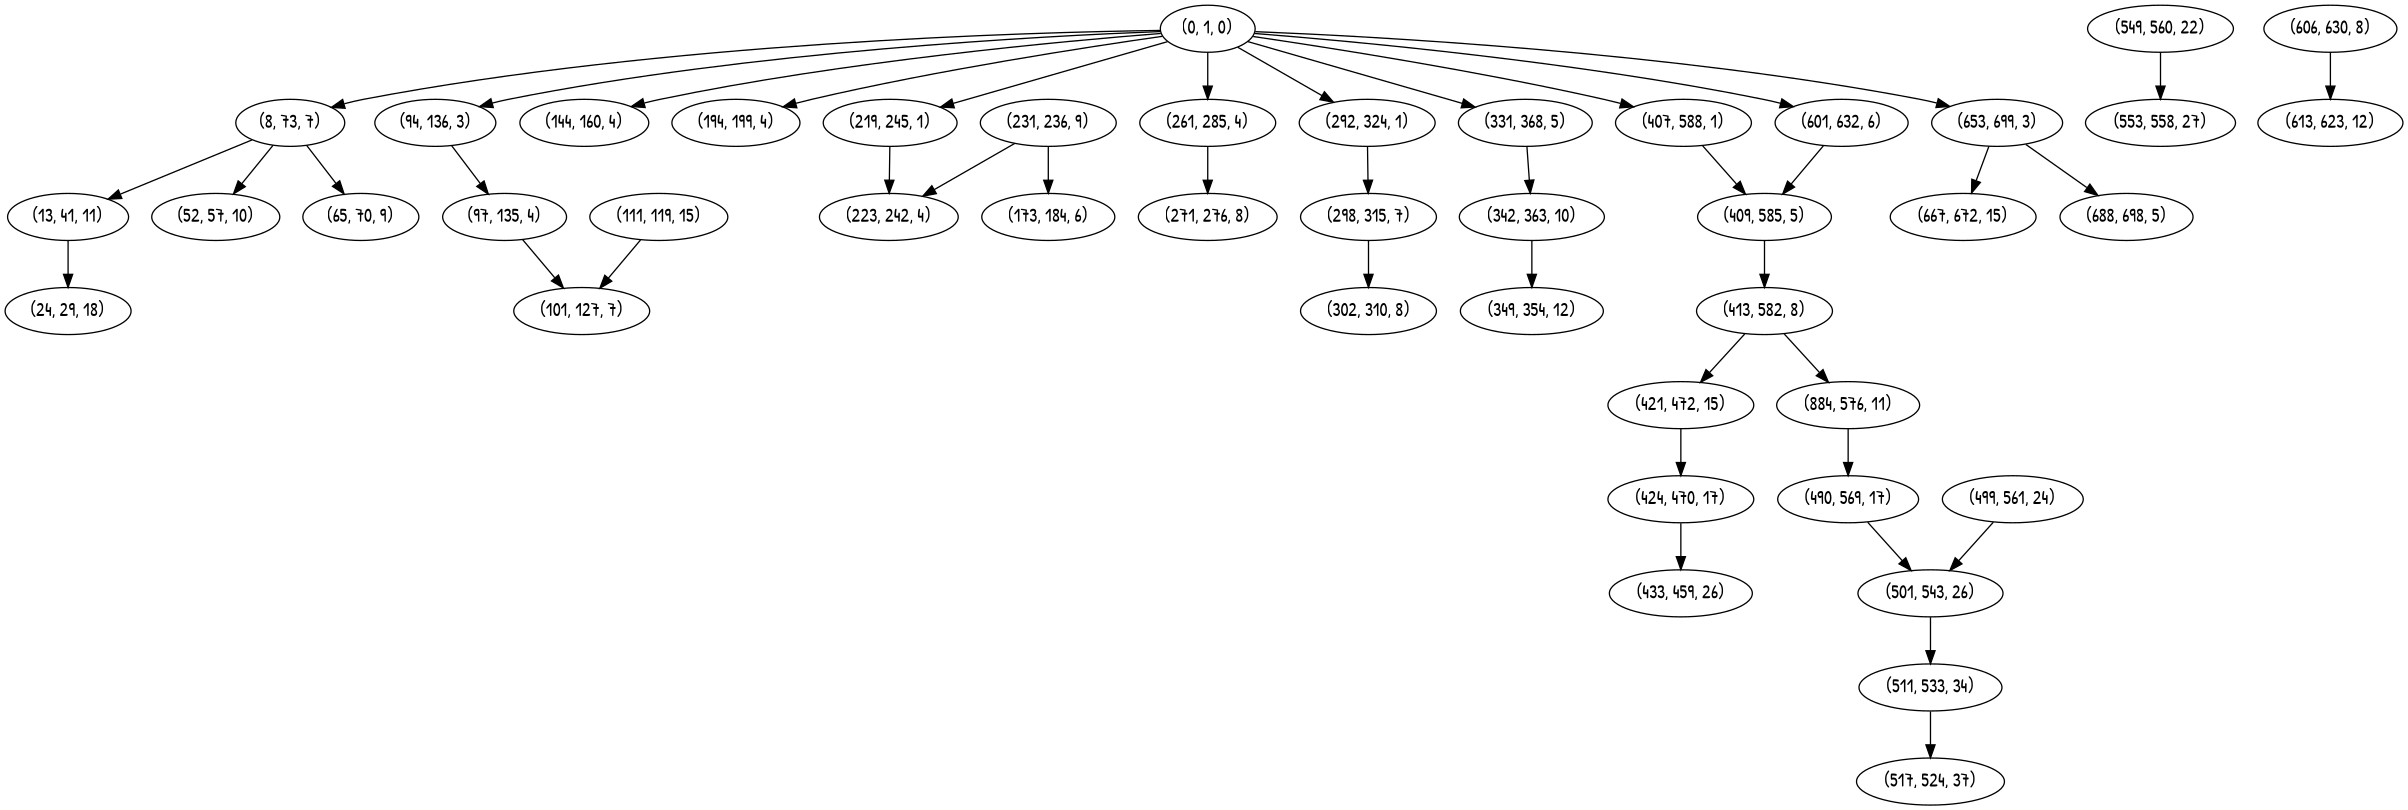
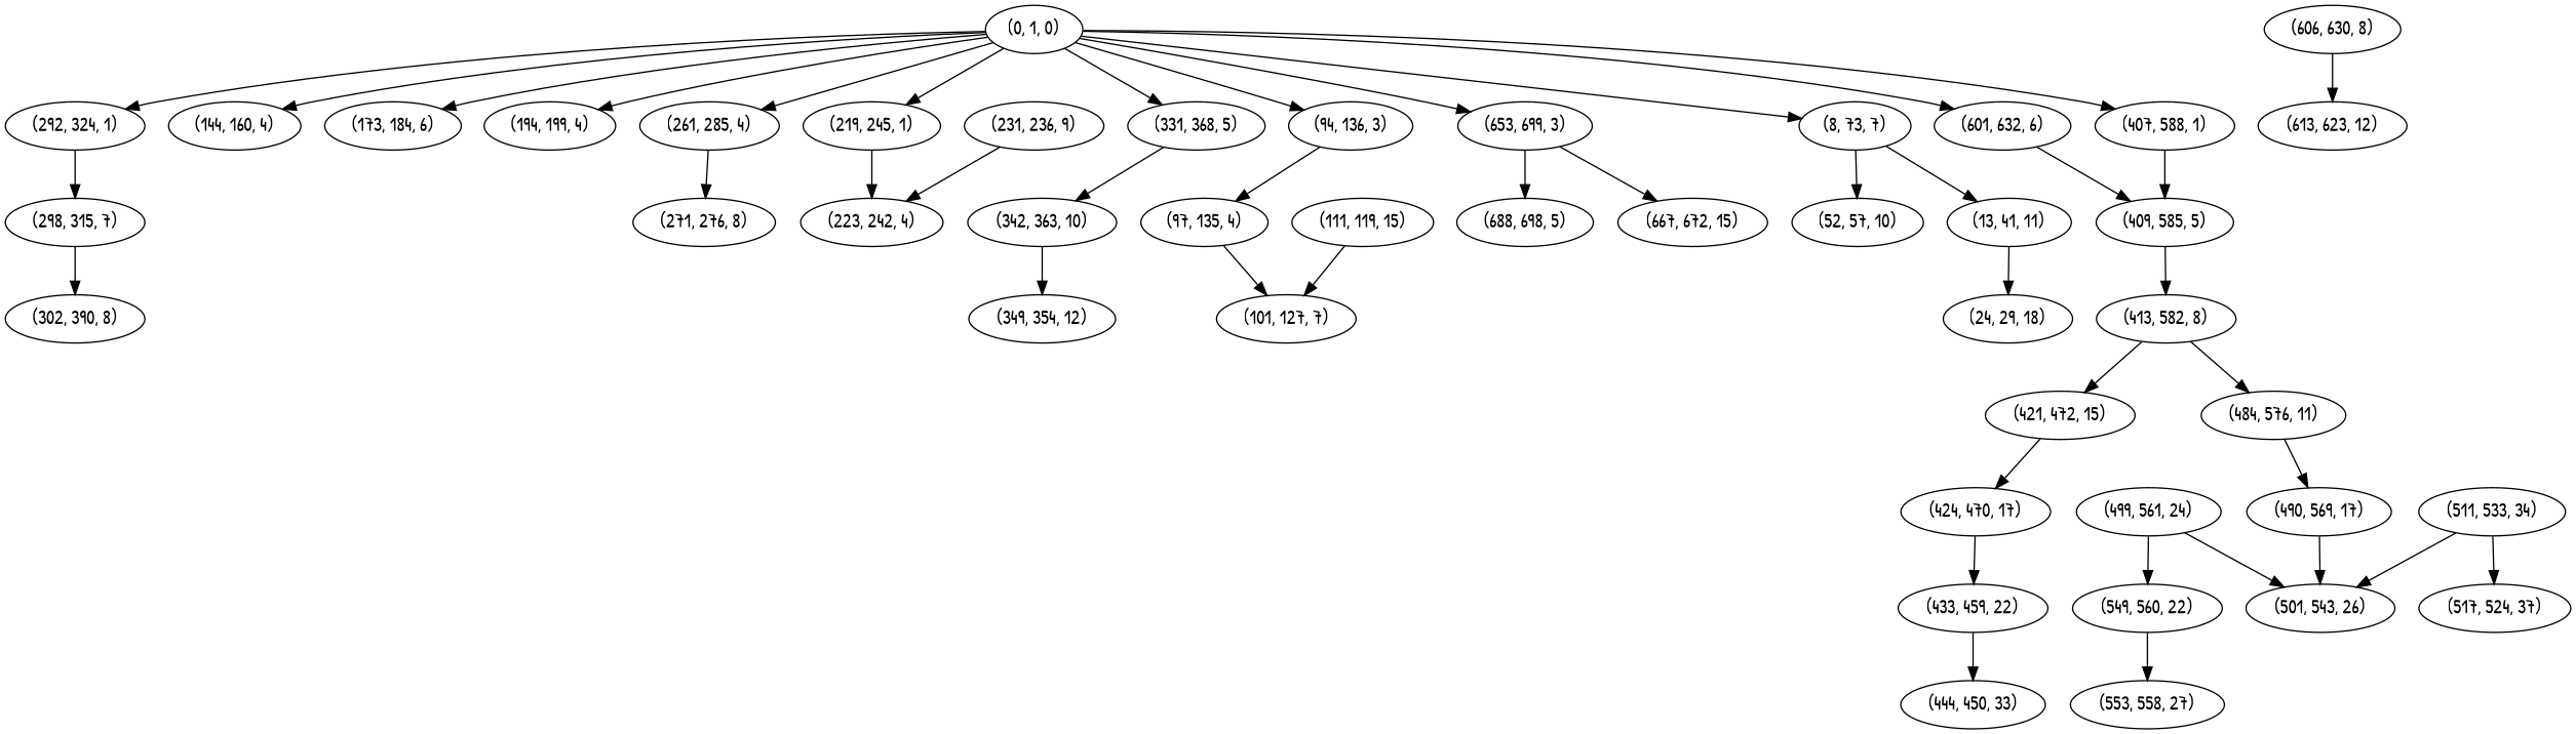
  digraph {
    fontname="Patrick Hand"
    node [fontname="Patrick Hand"]
    edge [fontname="Patrick Hand"]
    n1 [label="(0, 1, 0)"]
    "(8, 73, 7)"
    "(94, 136, 3)"
    "(144, 160, 4)"
    "(173, 184, 6)"
    "(194, 199, 4)"
    "(219, 245, 1)"
    "(261, 285, 4)"
    "(292, 324, 1)"
    "(331, 368, 5)"
    n11 [label="(407, 588, 1)"]
    "(601, 632, 6)"
    "(653, 699, 3)"
    "(13, 41, 11)"
    "(52, 57, 10)"
-   "(65, 70, 9)"
    "(97, 135, 4)"
    "(223, 242, 4)"
    "(271, 276, 8)"
    "(298, 315, 7)"
    "(342, 363, 10)"
    "(409, 585, 5)"
    "(667, 672, 15)"
    n24 [label="(688, 698, 5)"]
    "(24, 29, 18)"
    "(101, 127, 7)"
    "(111, 119, 15)"
    "(231, 236, 9)"
-   "(302, 310, 8)"
+   "(302, 310, 8)" [label="(302, 390, 8)"]
    "(349, 354, 12)"
    "(413, 582, 8)"
    "(421, 472, 15)"
-   "(484, 576, 11)" [label="(884, 576, 11)"]
+   "(484, 576, 11)"
    "(424, 470, 17)"
    "(490, 569, 17)"
-   "(433, 459, 26)"
+   "(433, 459, 26)" [label="(433, 459, 22)"]
+   "(444, 450, 33)"
    "(501, 543, 26)"
    "(499, 561, 24)"
    n40 [label="(549, 560, 22)"]
    "(511, 533, 34)"
    "(553, 558, 27)"
    "(517, 524, 37)"
    "(606, 630, 8)"
    "(613, 623, 12)"
    n1 -> "(8, 73, 7)"
    n1 -> "(94, 136, 3)"
    n1 -> "(144, 160, 4)"
-   "(231, 236, 9)" -> "(173, 184, 6)"
+   n1 -> "(173, 184, 6)"
    n1 -> "(194, 199, 4)"
    n1 -> "(219, 245, 1)"
    n1 -> "(261, 285, 4)"
    n1 -> "(292, 324, 1)"
    n1 -> "(331, 368, 5)"
    n1 -> n11
    n1 -> "(601, 632, 6)"
    n1 -> "(653, 699, 3)"
    "(8, 73, 7)" -> "(13, 41, 11)"
    "(8, 73, 7)" -> "(52, 57, 10)"
-   "(8, 73, 7)" -> "(65, 70, 9)"
    "(94, 136, 3)" -> "(97, 135, 4)"
    "(219, 245, 1)" -> "(223, 242, 4)"
    "(261, 285, 4)" -> "(271, 276, 8)"
    "(292, 324, 1)" -> "(298, 315, 7)"
    "(331, 368, 5)" -> "(342, 363, 10)"
    n11 -> "(409, 585, 5)"
    "(601, 632, 6)" -> "(409, 585, 5)"
    "(653, 699, 3)" -> "(667, 672, 15)"
    "(653, 699, 3)" -> n24
    "(13, 41, 11)" -> "(24, 29, 18)"
    "(97, 135, 4)" -> "(101, 127, 7)"
    "(298, 315, 7)" -> "(302, 310, 8)"
    "(342, 363, 10)" -> "(349, 354, 12)"
    "(409, 585, 5)" -> "(413, 582, 8)"
    "(111, 119, 15)" -> "(101, 127, 7)"
    "(231, 236, 9)" -> "(223, 242, 4)"
    "(413, 582, 8)" -> "(421, 472, 15)"
    "(413, 582, 8)" -> "(484, 576, 11)"
    "(421, 472, 15)" -> "(424, 470, 17)"
    "(484, 576, 11)" -> "(490, 569, 17)"
    "(424, 470, 17)" -> "(433, 459, 26)"
    "(490, 569, 17)" -> "(501, 543, 26)"
-   "(501, 543, 26)" -> "(511, 533, 34)"
+   "(433, 459, 26)" -> "(444, 450, 33)"
+   "(511, 533, 34)" -> "(501, 543, 26)"
    "(499, 561, 24)" -> "(501, 543, 26)"
+   "(499, 561, 24)" -> n40
    n40 -> "(553, 558, 27)"
    "(511, 533, 34)" -> "(517, 524, 37)"
    "(606, 630, 8)" -> "(613, 623, 12)"
  }
